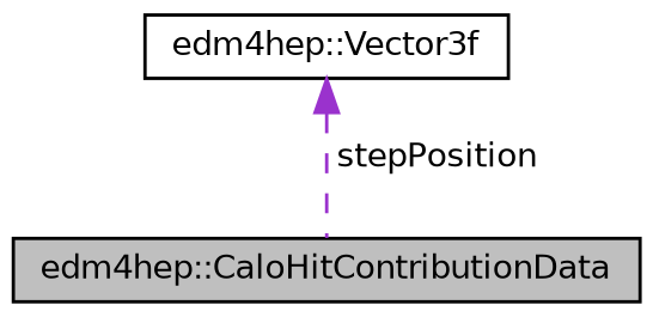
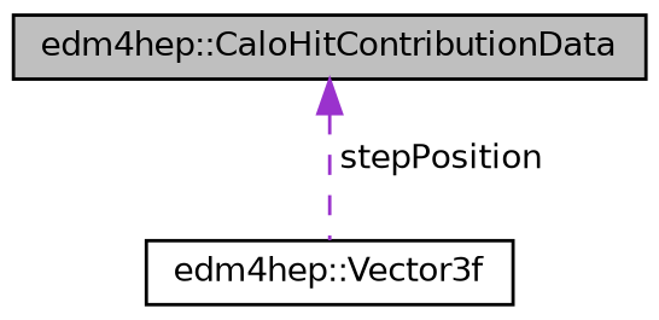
  digraph {
    node [color=black fontname=Helvetica fontsize=10 shape=record style=filled]
    n1 [fillcolor=grey75 fontcolor=black height=0.2 label="edm4hep::CaloHitContributionData" width=0.4]
    n2 [fillcolor=white height=0.2 label="edm4hep::Vector3f" width=0.4]
-   n2 -> n1 [color=darkorchid3 dir=back fontname=Helvetica fontsize=10 label=" stepPosition" labelfontname=Helvetica labelfontsize=10 style=dashed]
+   n1 -> n2 [color=darkorchid3 dir=back fontname=Helvetica fontsize=10 label=" stepPosition" labelfontname=Helvetica labelfontsize=10 style=dashed]
  }
